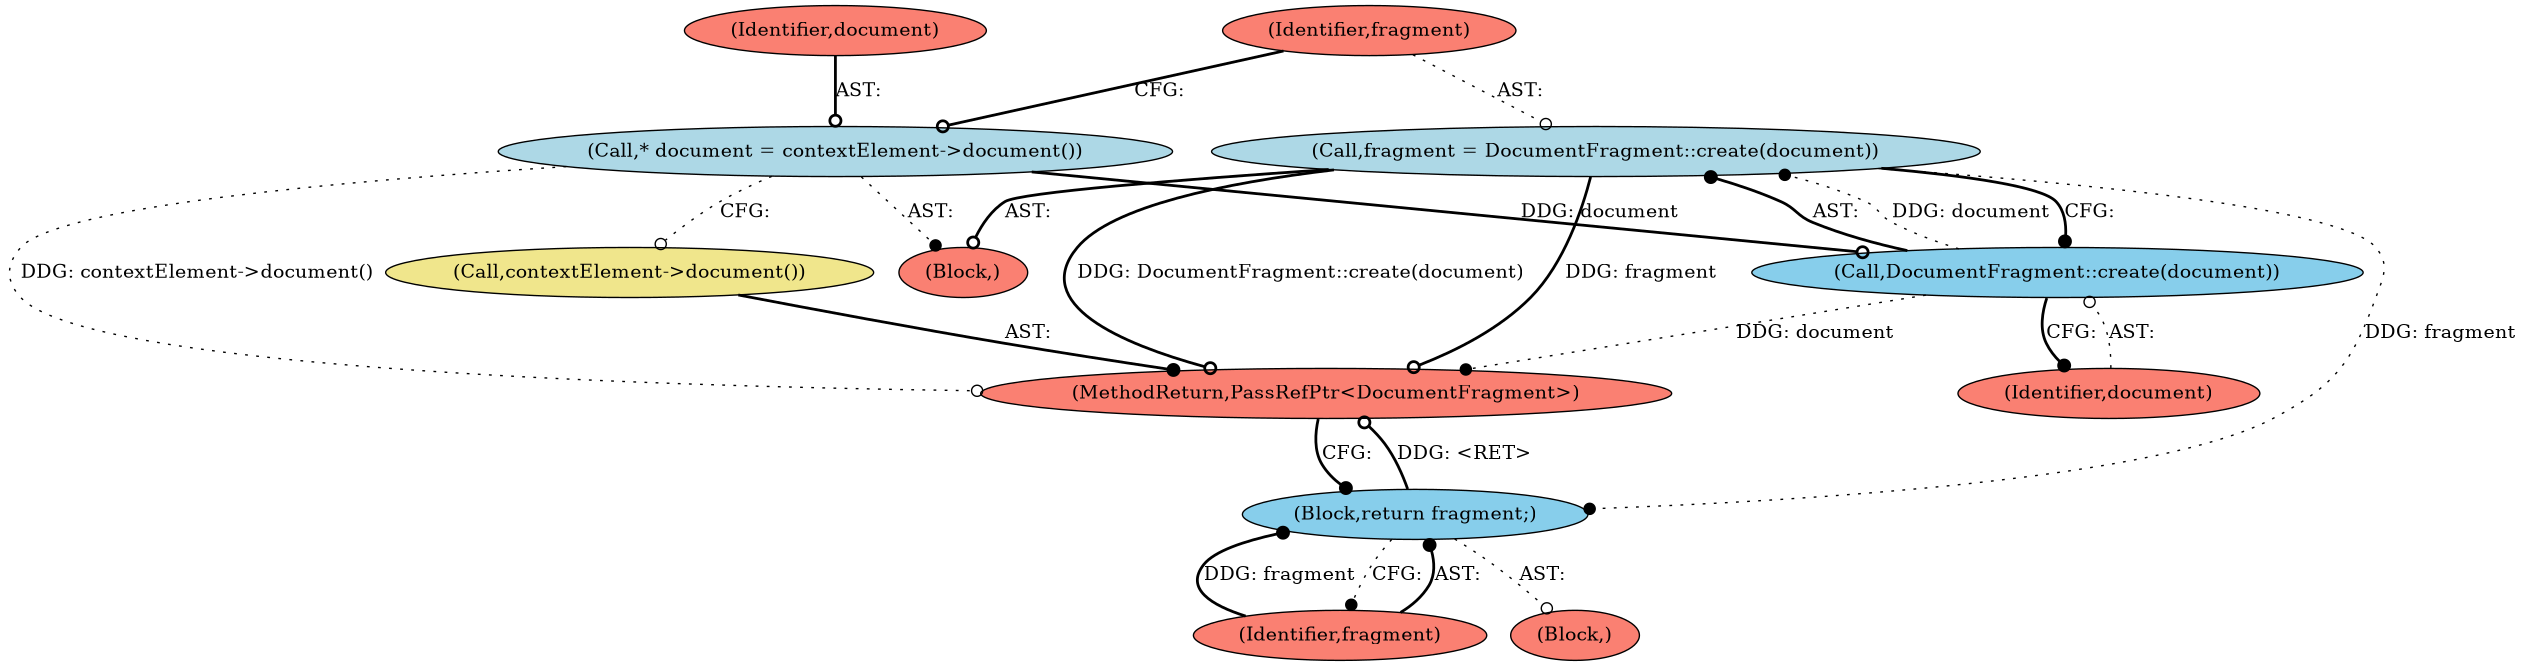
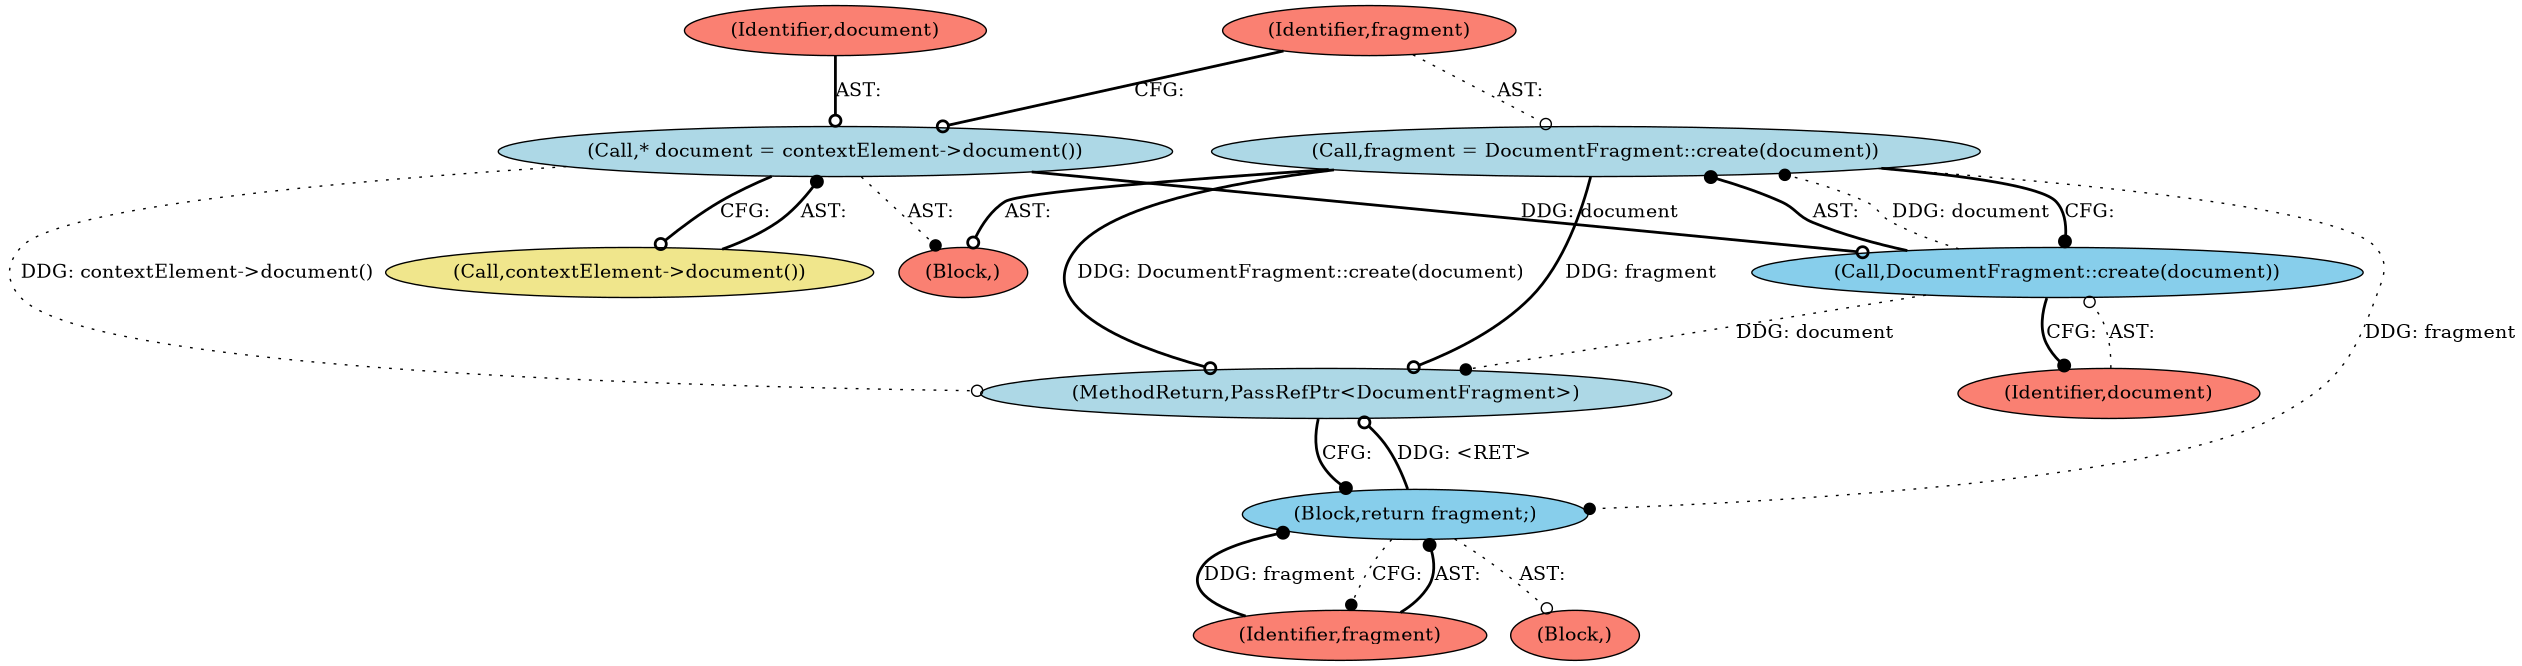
  digraph {
    node [fillcolor=salmon style=filled]
    edge [arrowhead=dot style=bold]
    n1 [fillcolor=lightblue label="(Call,fragment = DocumentFragment::create(document))"]
    n2 [fillcolor=skyblue label="(Call,DocumentFragment::create(document))"]
    n3 [fillcolor=skyblue label="(Block,return fragment;)"]
    n4 [label="(Block,)"]
-   n5 [label="(MethodReturn,PassRefPtr<DocumentFragment>)"]
+   n5 [fillcolor=lightblue label="(MethodReturn,PassRefPtr<DocumentFragment>)"]
    n6 [label="(Identifier,document)"]
    n7 [label="(Identifier,fragment)"]
    n8 [label="(Block,)"]
    n9 [fillcolor=lightblue label="(Call,* document = contextElement->document())"]
    n10 [fillcolor=khaki label="(Call,contextElement->document())"]
    n11 [label="(Identifier,fragment)"]
    n12 [label="(Identifier,document)"]
    n1 -> n2 [label="CFG: "]
    n1 -> n3 [label="DDG: fragment" style=dotted]
    n1 -> n4 [arrowhead=odot label="AST: "]
    n1 -> n5 [arrowhead=odot label="DDG: fragment"]
    n1 -> n5 [arrowhead=odot label="DDG: DocumentFragment::create(document)"]
    n2 -> n1 [label="AST: "]
    n2 -> n1 [label="DDG: document" style=dotted]
    n2 -> n5 [label="DDG: document" style=dotted]
    n2 -> n6 [label="CFG: "]
    n3 -> n5 [arrowhead=odot label="DDG: <RET>"]
    n3 -> n7 [label="CFG: " style=dotted]
    n3 -> n8 [arrowhead=odot label="AST: " style=dotted]
    n5 -> n3 [label="CFG: "]
    n6 -> n2 [arrowhead=odot label="AST: " style=dotted]
    n7 -> n3 [label="AST: "]
    n7 -> n3 [label="DDG: fragment"]
    n9 -> n2 [arrowhead=odot label="DDG: document"]
    n9 -> n4 [label="AST: " style=dotted]
    n9 -> n5 [arrowhead=odot label="DDG: contextElement->document()" style=dotted]
-   n9 -> n10 [arrowhead=odot label="CFG: " style=dotted]
-   n10 -> n5 [label="AST: "]
+   n9 -> n10 [arrowhead=odot label="CFG: "]
+   n10 -> n9 [label="AST: "]
    n11 -> n1 [arrowhead=odot label="AST: " style=dotted]
    n11 -> n9 [arrowhead=odot label="CFG: "]
    n12 -> n9 [arrowhead=odot label="AST: "]
  }
